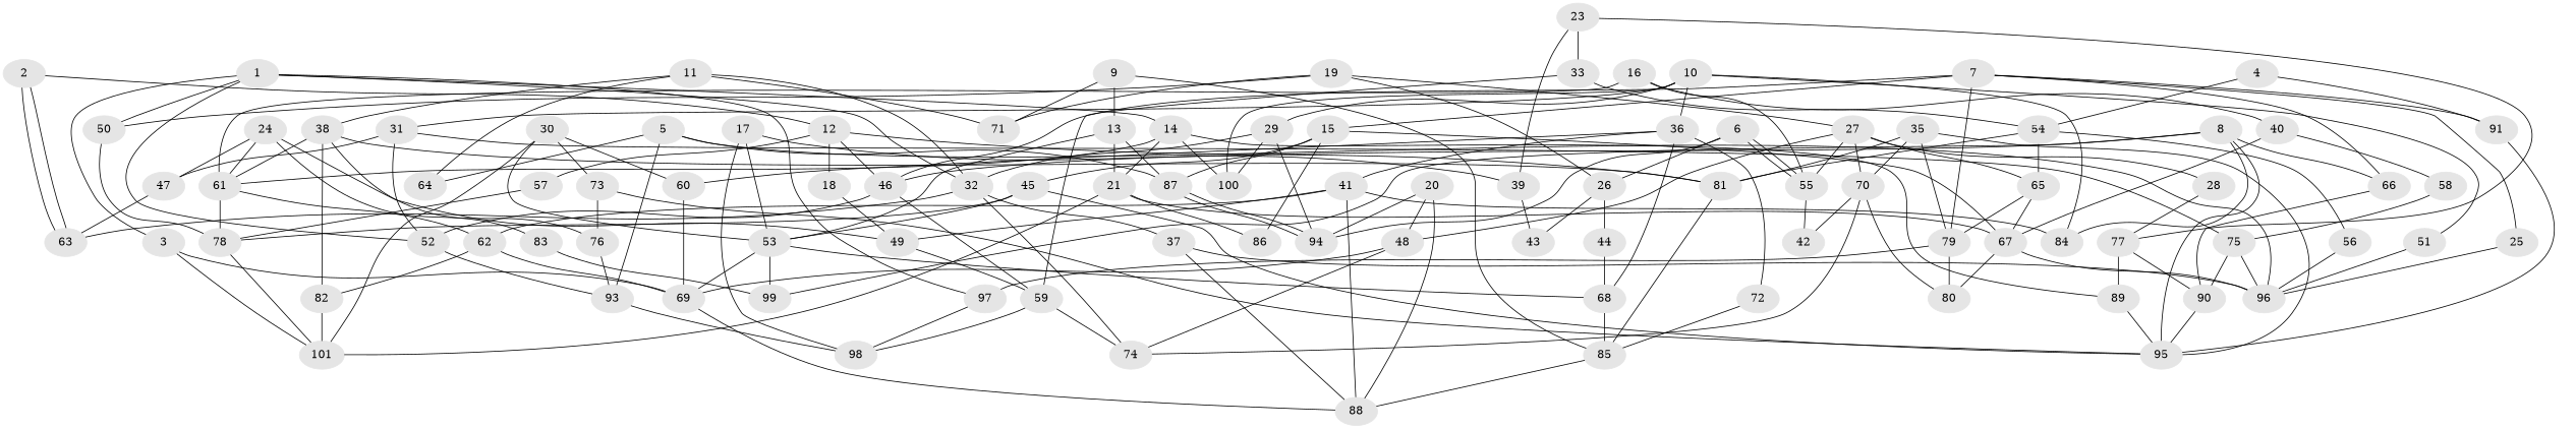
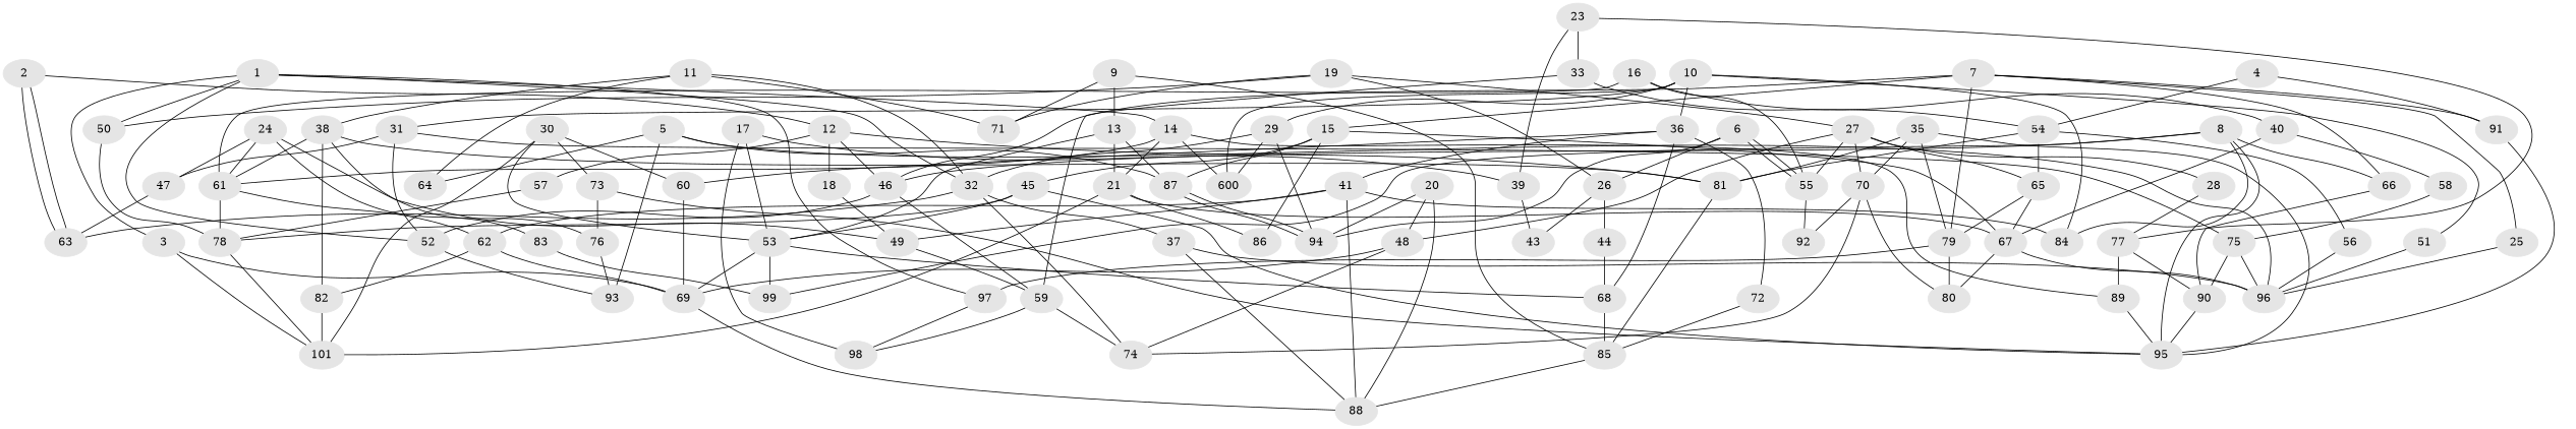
  graph {
    node [color=gray90 style=filled]
    1
    3
    14
    32
    50
    52
    97
    69
    101
-   100
+   100 [label=600]
    21
    61
    89
    63
    37
    74
    78
    93
    98
    2
    12
    46
    18
    57
    81
    88
    4
    54
    91
    56
    65
    95
    5
    64
    87
    96
    94
    6
    26
    55
    43
    44
-   92 [label=42]
+   92
    7
    15
    25
    66
    79
    45
    67
    86
    59
    90
    80
    8
    84
    99
    9
    13
    71
    85
    53
    10
    29
    31
    36
    51
    47
    75
    60
    41
    68
    72
    11
    38
    76
    82
    49
    62
    16
    40
    58
    17
    39
    19
    27
    48
    28
    70
    20
    23
    33
    77
    24
    83
    30
    73
    35
    1 -- 3
    1 -- 14
    1 -- 32
    1 -- 50
    1 -- 52
    1 -- 97
    3 -- 69
    3 -- 101
    14 -- 100
    14 -- 21
    14 -- 61
    14 -- 89
    32 -- 63
    32 -- 37
    32 -- 74
    50 -- 78
    52 -- 93
    97 -- 98
    69 -- 88
    21 -- 101
    21 -- 67
    21 -- 86
    61 -- 78
    61 -- 62
    89 -- 95
    37 -- 88
    37 -- 96
    78 -- 101
-   93 -- 98
    2 -- 63
    2 -- 63
    2 -- 12
    12 -- 46
    12 -- 18
    12 -- 57
    12 -- 81
    46 -- 52
    46 -- 59
    18 -- 49
    57 -- 78
    81 -- 85
    4 -- 54
    4 -- 91
    54 -- 81
    54 -- 56
    54 -- 65
    91 -- 95
    56 -- 96
    65 -- 79
    65 -- 67
    5 -- 93
    5 -- 64
    5 -- 87
    5 -- 96
    87 -- 94
    87 -- 94
    6 -- 94
    6 -- 26
    6 -- 55
    6 -- 55
    26 -- 43
    26 -- 44
    55 -- 92
    44 -- 68
    7 -- 46
    7 -- 91
    7 -- 15
    7 -- 25
    7 -- 66
    7 -- 79
    15 -- 87
    15 -- 45
    15 -- 67
    15 -- 86
    25 -- 96
    66 -- 90
    79 -- 97
    79 -- 80
    45 -- 78
    45 -- 95
    45 -- 53
    67 -- 96
    67 -- 80
    59 -- 74
    59 -- 98
    90 -- 95
    8 -- 46
    8 -- 95
    8 -- 66
    8 -- 84
    8 -- 99
    9 -- 13
    9 -- 71
    9 -- 85
    13 -- 21
    13 -- 87
    13 -- 53
    85 -- 88
    53 -- 69
    53 -- 99
    53 -- 68
    10 -- 100
    10 -- 84
    10 -- 29
    10 -- 31
    10 -- 36
    10 -- 51
    29 -- 32
    29 -- 100
    29 -- 94
    31 -- 52
    31 -- 47
    31 -- 75
    36 -- 60
    36 -- 41
    36 -- 68
    36 -- 72
    51 -- 96
    47 -- 63
    75 -- 96
    75 -- 90
    60 -- 69
    41 -- 88
    41 -- 84
    41 -- 49
    41 -- 62
    68 -- 85
    72 -- 85
    11 -- 32
    11 -- 64
    11 -- 71
    11 -- 38
    38 -- 61
    38 -- 81
    38 -- 76
    38 -- 82
    76 -- 93
    82 -- 101
    49 -- 59
    62 -- 69
    62 -- 82
    16 -- 61
    16 -- 55
    16 -- 40
    40 -- 67
    40 -- 58
    58 -- 75
    17 -- 98
    17 -- 53
    17 -- 39
    39 -- 43
    19 -- 50
    19 -- 26
    19 -- 71
    19 -- 27
    27 -- 65
    27 -- 55
    27 -- 48
    27 -- 28
    27 -- 70
    48 -- 69
    48 -- 74
    28 -- 77
    70 -- 74
    70 -- 92
    70 -- 80
    20 -- 88
    20 -- 94
    20 -- 48
    23 -- 39
    23 -- 33
    23 -- 77
    33 -- 54
    33 -- 59
    77 -- 89
    77 -- 90
    24 -- 61
    24 -- 47
    24 -- 49
    24 -- 83
    83 -- 99
    30 -- 101
    30 -- 53
    30 -- 60
    30 -- 73
    73 -- 95
    73 -- 76
    35 -- 81
    35 -- 95
    35 -- 79
    35 -- 70
  }
